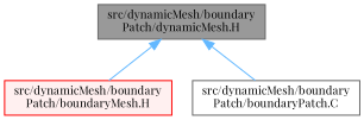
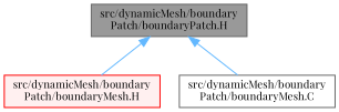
  digraph {
    fontname="Playfair Display"
    node [fontname="Playfair Display" fontsize=10 shape=box style=filled]
    edge [color=steelblue1 dir=back fontname="Playfair Display" fontsize=10 labelfontname=Helvetica labelfontsize=10 style=solid]
-   n1 [color=gray40 fillcolor=grey60 fontcolor=black height=0.2 label="src/dynamicMesh/boundary\lPatch/dynamicMesh.H" width=0.4]
+   n1 [color=gray40 fillcolor=grey60 fontcolor=black height=0.2 label="src/dynamicMesh/boundary\lPatch/boundaryPatch.H" width=0.4]
    n2 [color=red fillcolor="#FFF0F0" height=0.2 label="src/dynamicMesh/boundary\lPatch/boundaryMesh.H" width=0.4]
-   n3 [color=grey40 fillcolor=white height=0.2 label="src/dynamicMesh/boundary\lPatch/boundaryPatch.C" width=0.4]
+   n3 [color=grey40 fillcolor=white height=0.2 label="src/dynamicMesh/boundary\lPatch/boundaryMesh.C" width=0.4]
    n1 -> n2
    n1 -> n3
  }
